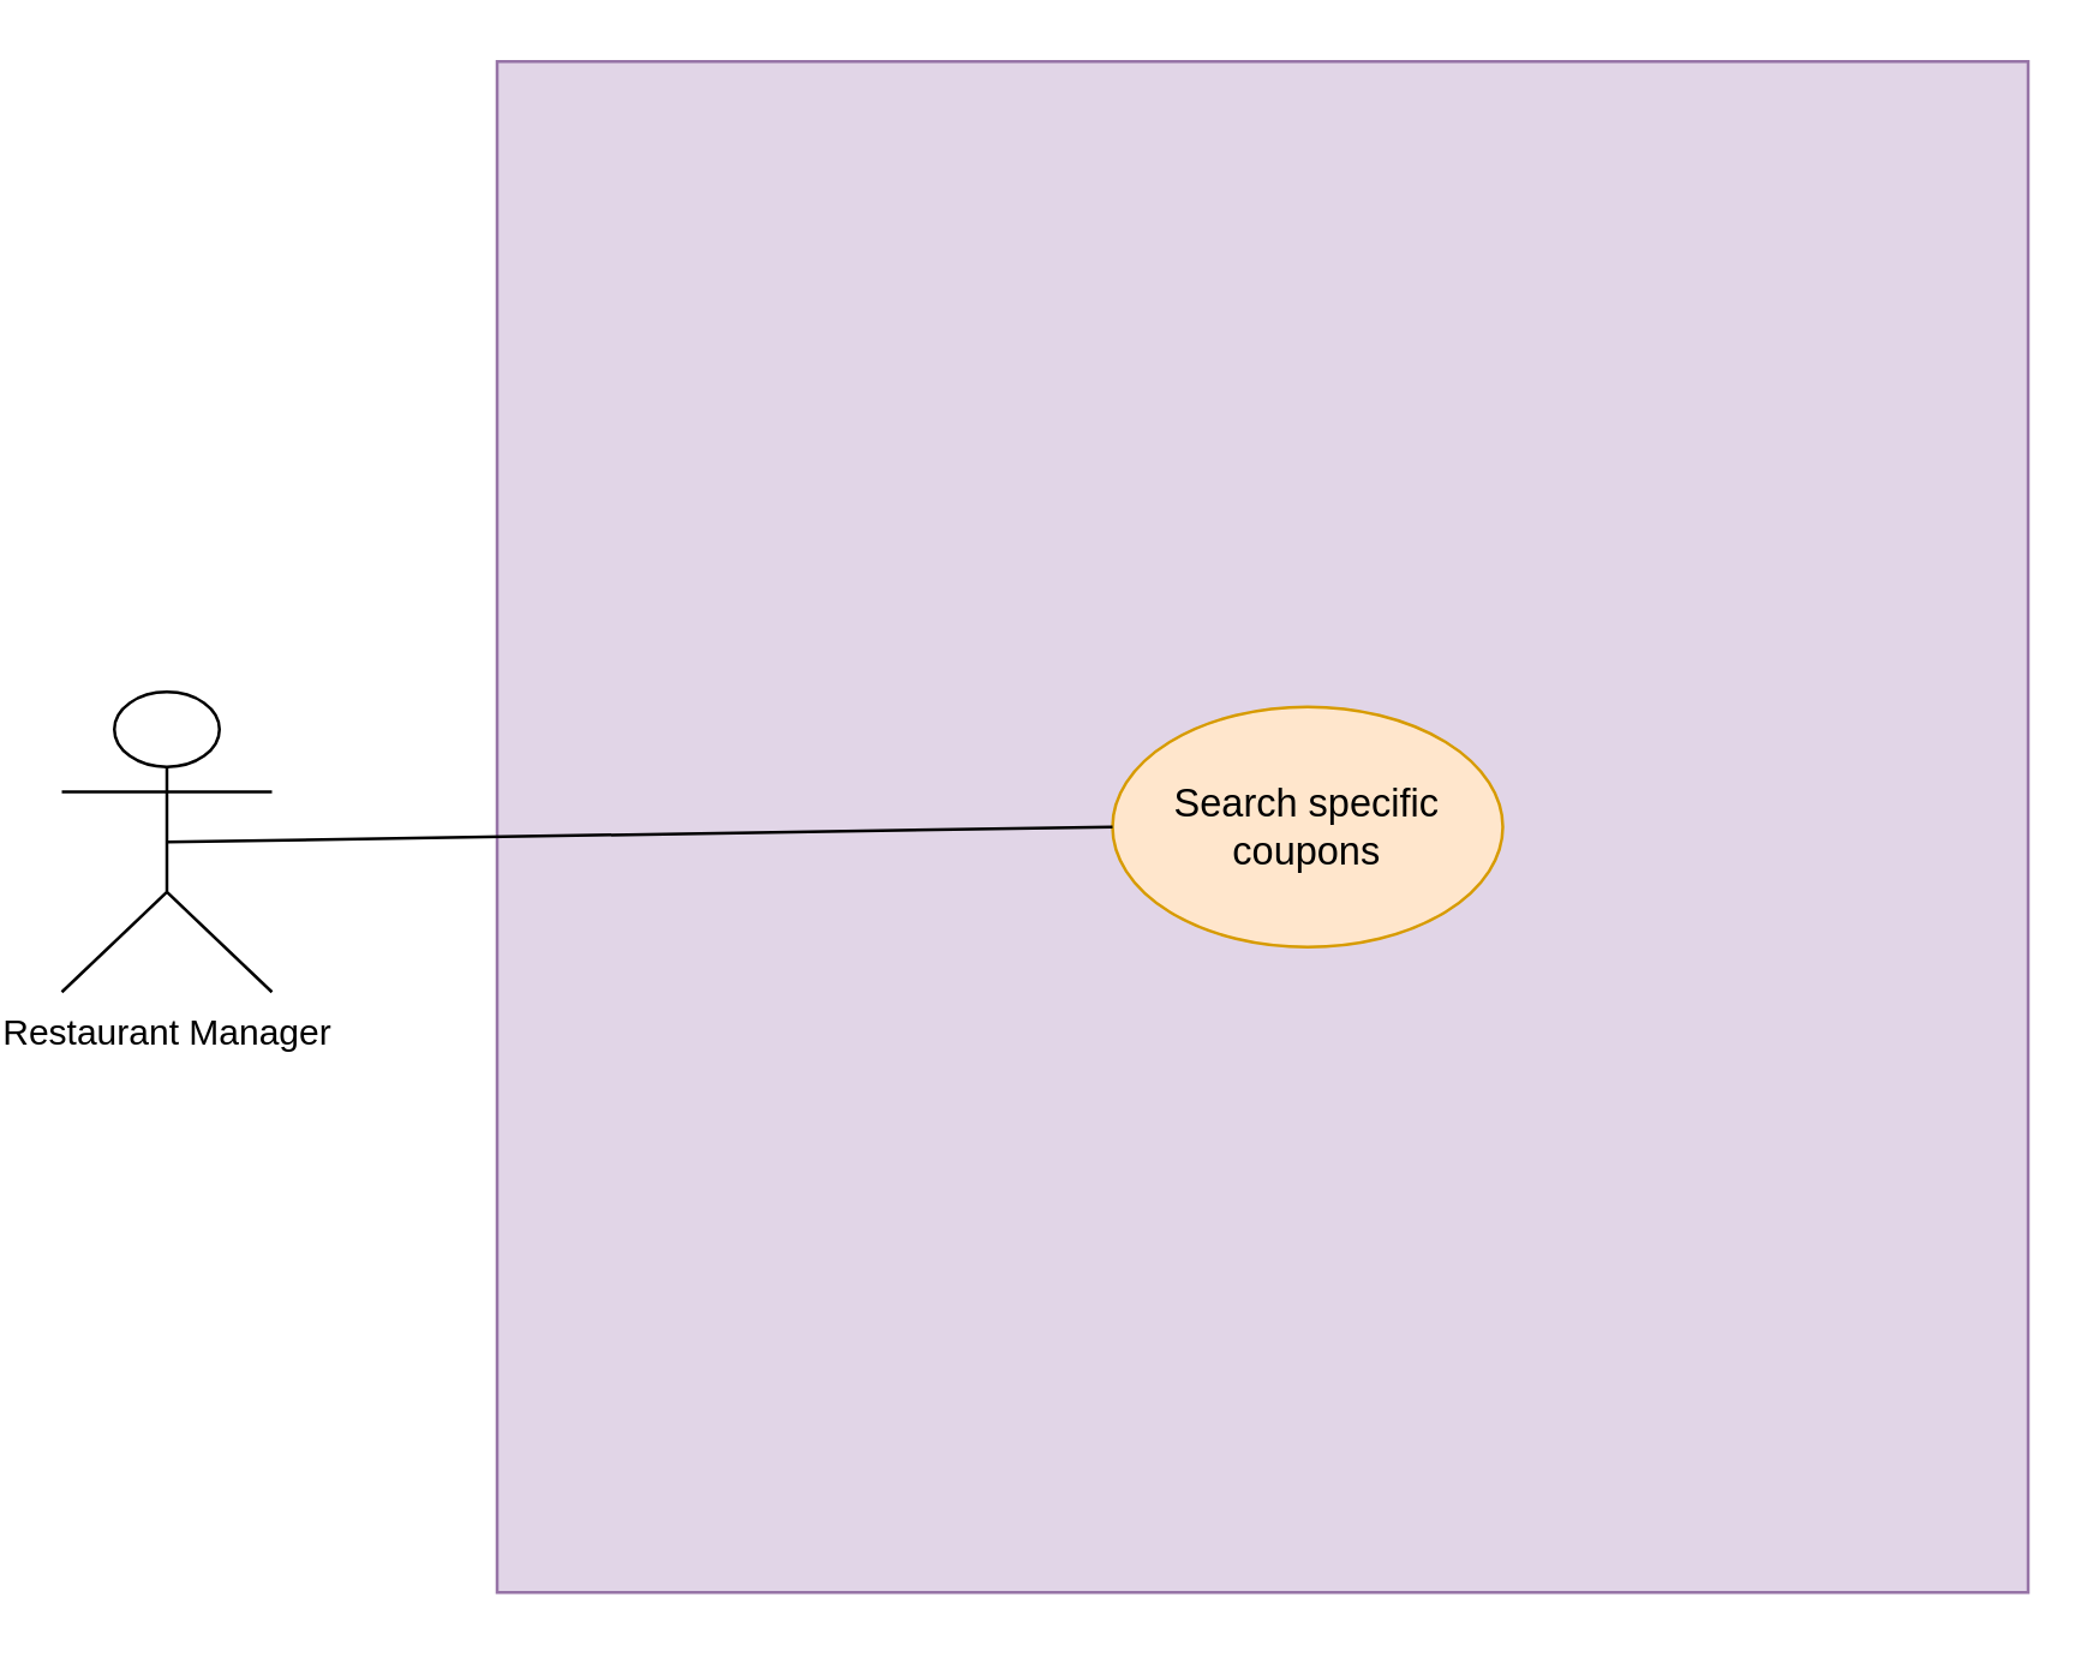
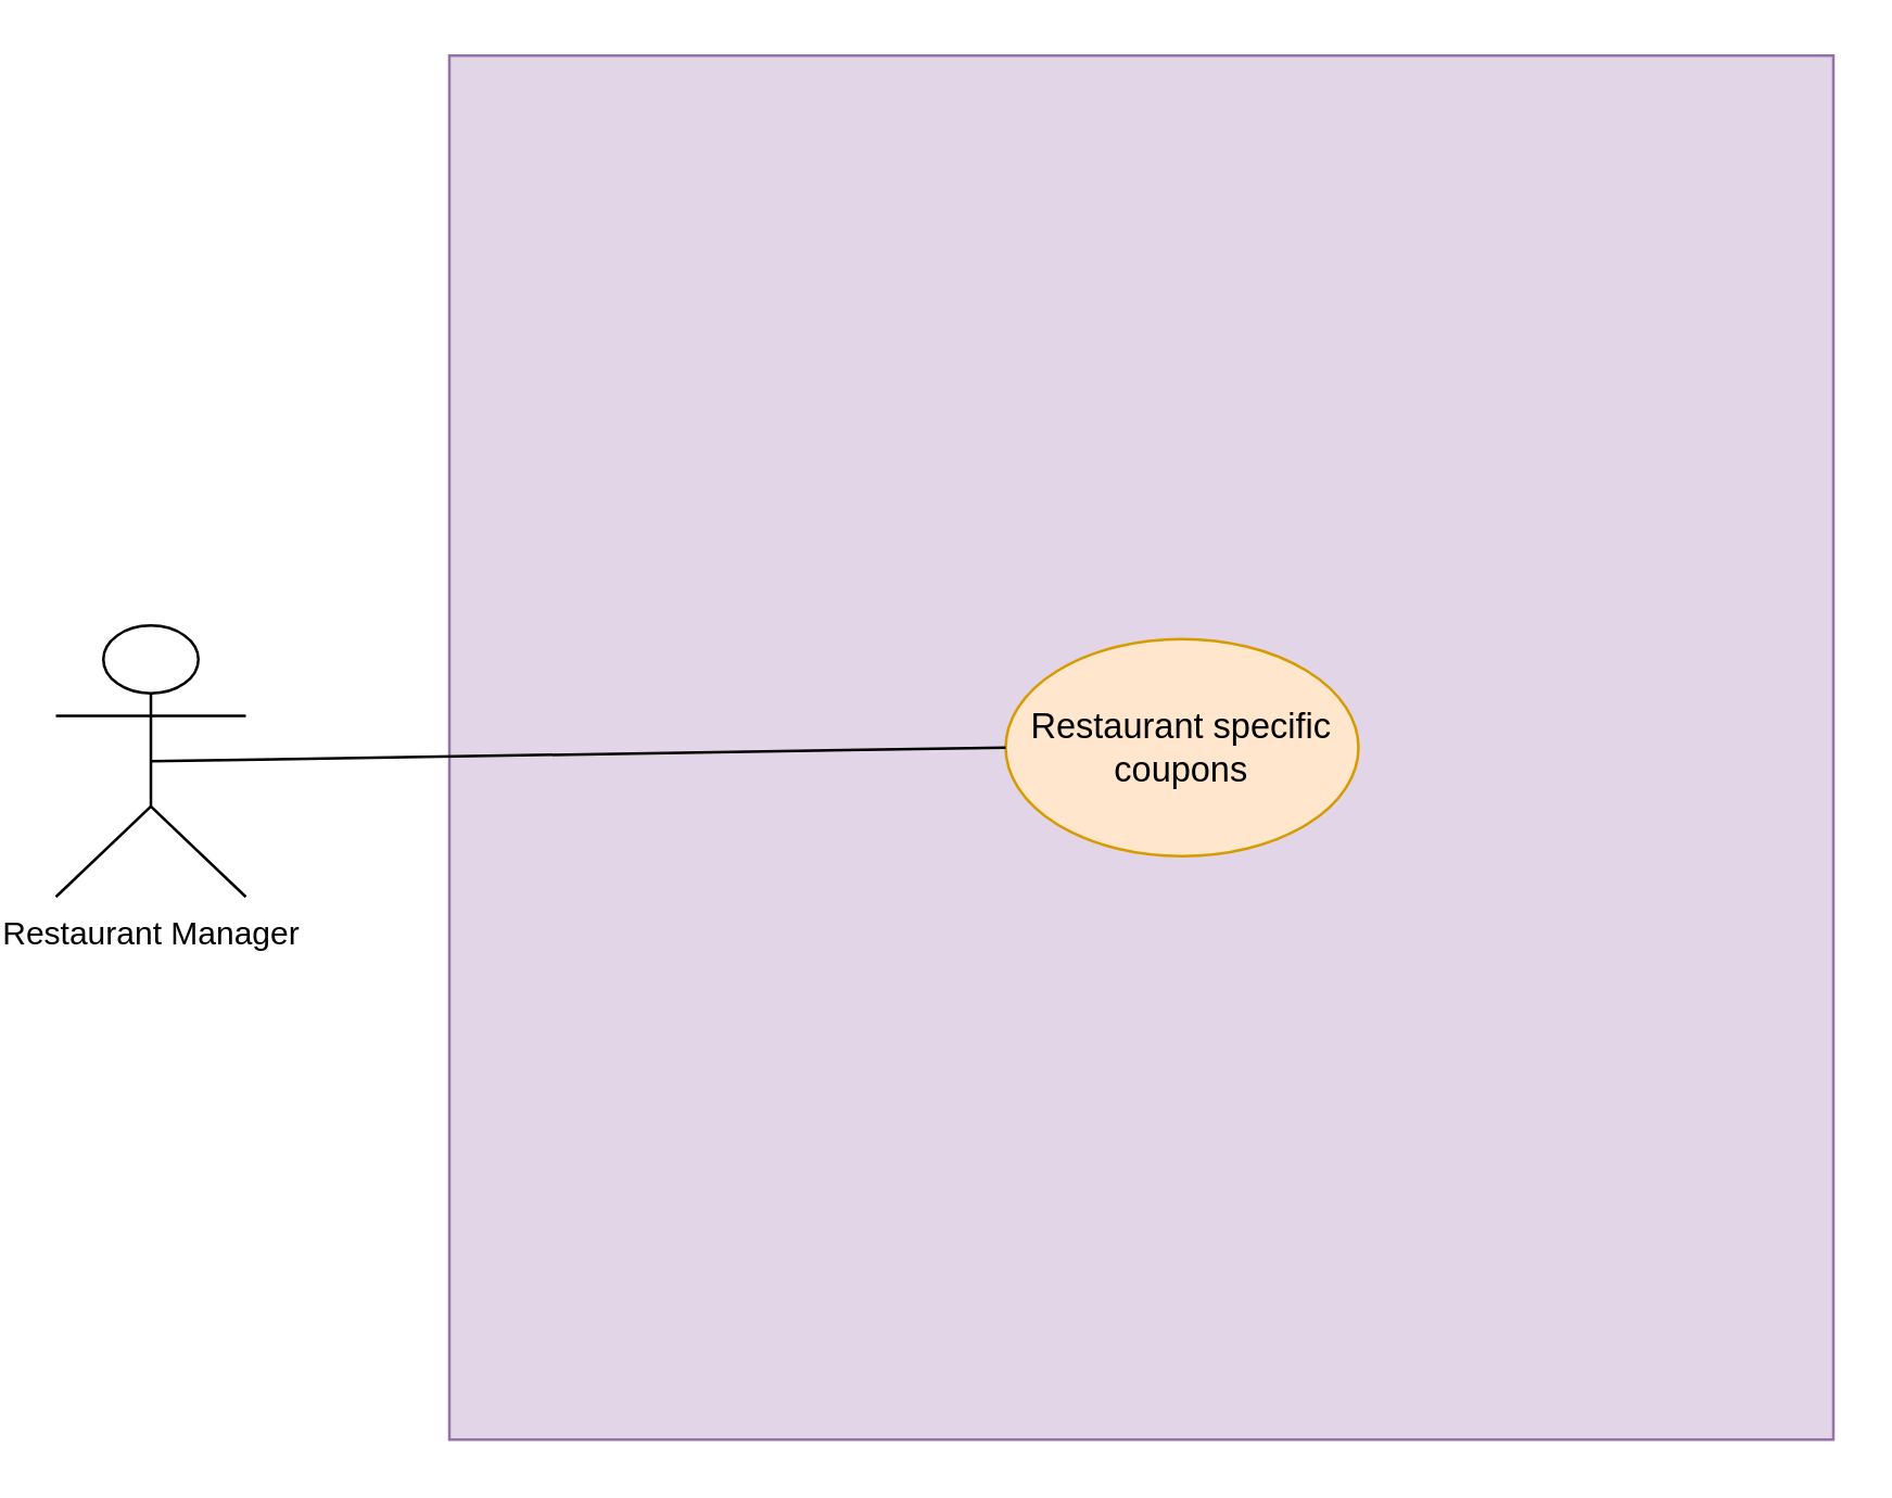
  <mxCell id="0" />
  <mxCell id="1" parent="0" />
  <mxCell id="2" value="Restaurant Manager" style="shape=umlActor;verticalLabelPosition=bottom;verticalAlign=top;html=1;outlineConnect=0;align=center;" parent="1" vertex="1"><mxGeometry x="20" y="230" width="70" height="100" as="geometry" /></mxCell>
  <mxCell id="3" value="" style="whiteSpace=wrap;html=1;aspect=fixed;fillColor=#e1d5e7;strokeColor=#9673a6;" parent="1" vertex="1"><mxGeometry x="165" y="20" width="510" height="510" as="geometry" /></mxCell>
- <mxCell id="4" value="&lt;font style=&quot;font-size: 13px;&quot;&gt;Search specific coupons&lt;/font&gt;" style="ellipse;whiteSpace=wrap;html=1;fillColor=#ffe6cc;strokeColor=#d79b00;" parent="1" vertex="1"><mxGeometry x="370" y="235" width="130" height="80" as="geometry" /></mxCell>
+ <mxCell id="4" value="&lt;font style=&quot;font-size: 13px;&quot;&gt;Restaurant specific coupons&lt;/font&gt;" style="ellipse;whiteSpace=wrap;html=1;fillColor=#ffe6cc;strokeColor=#d79b00;" parent="1" vertex="1"><mxGeometry x="370" y="235" width="130" height="80" as="geometry" /></mxCell>
  <mxCell id="5" value="" style="endArrow=none;html=1;rounded=0;fontSize=15;exitX=0.5;exitY=0.5;exitDx=0;exitDy=0;exitPerimeter=0;entryX=0;entryY=0.5;entryDx=0;entryDy=0;" parent="1" source="2" target="4" edge="1"><mxGeometry width="50" height="50" relative="1" as="geometry"><mxPoint x="30" y="295" as="sourcePoint" /><mxPoint x="80" y="245" as="targetPoint" /></mxGeometry></mxCell>
